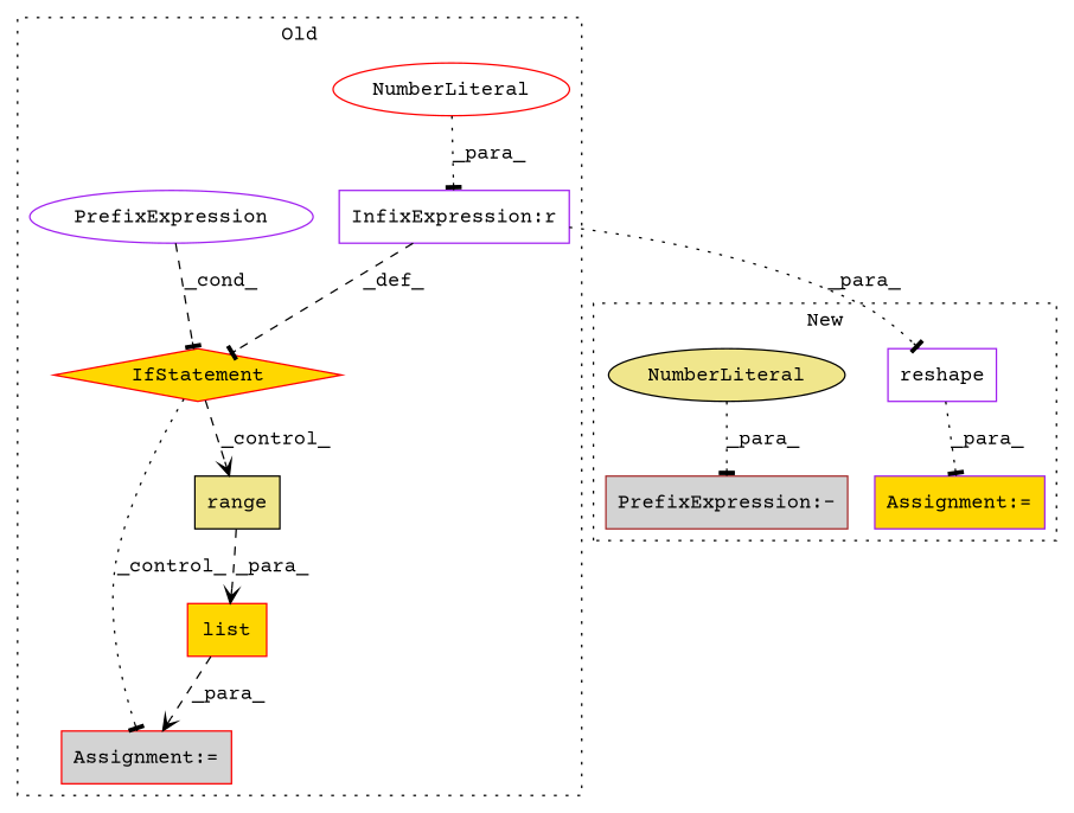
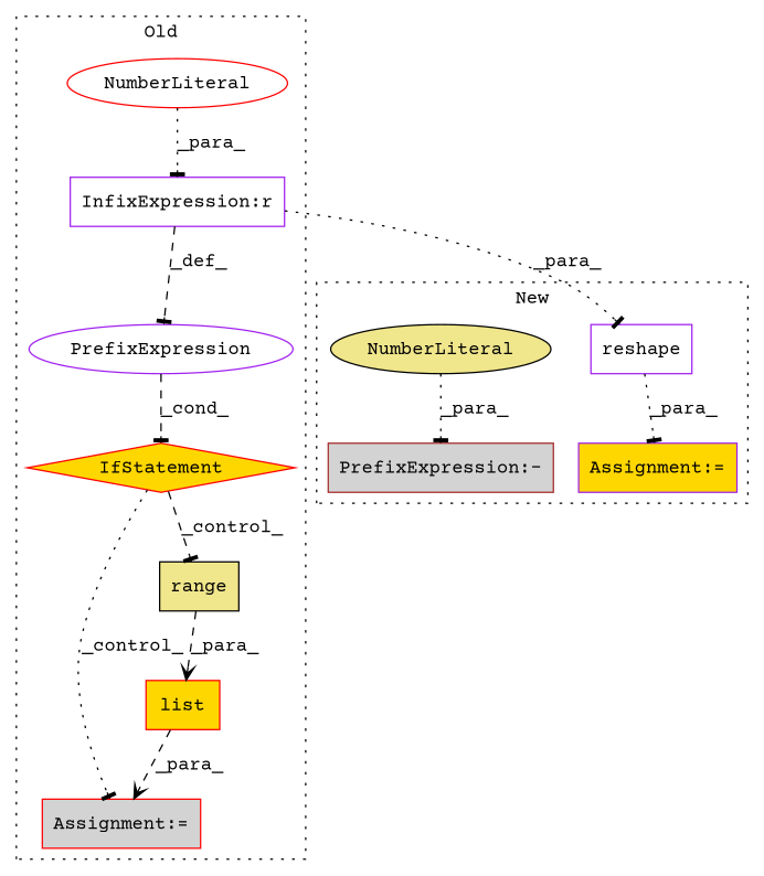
  digraph {
    fontname="Courier Prime"
    node [a=32 color=red fillcolor=white fontname="Courier Prime" l=1 shape=box style=filled]
    edge [arrowhead=tee fontname="Courier Prime" style=dashed]
    n1 [fillcolor=gold l="5,1" label=list s="33082,33098"]
    n2 [a=7 fillcolor=lightgrey label="Assignment:=" s=33295]
    n3 [a=25 fillcolor=gold l="4,2" label=IfStatement s="33029,33044" shape=diamond]
    n4 [a=42 color=purple label=PrefixExpression shape=ellipse l=""]
    n5 [a=27 color=purple l=4 label="InfixExpression:r" s=33039]
    n6 [color=black fillcolor=khaki l="6,1" label=range s="33087,33097"]
    n7 [a=34 label=NumberLiteral s=33043 shape=ellipse]
    n8 [color=purple l="8,1" label=reshape s="33020,33045"]
    n9 [a=7 color=purple fillcolor=gold label="Assignment:=" s=33014]
    n10 [a=38 color=brown fillcolor=lightgrey label="PrefixExpression:-" s=33028]
    n11 [a=34 color=black fillcolor=khaki label=NumberLiteral s=33029 shape=ellipse]
    subgraph cluster_1 {
      label=Old
      style=dotted
      n1
      n2
      n3
      n4
      n5
      n6
      n7
    }
    subgraph cluster_2 {
      label=New
      style=dotted
      n8
      n9
      n10
      n11
    }
    n1 -> n2 [arrowhead=vee label=_para_]
    n3 -> n2 [label=_control_ style=dotted]
-   n3 -> n6 [arrowhead=vee label=_control_]
+   n3 -> n6 [label=_control_]
    n4 -> n3 [label=_cond_]
-   n5 -> n3 [label=_def_]
+   n5 -> n4 [label=_def_]
    n5 -> n8 [label=_para_ style=dotted]
    n6 -> n1 [arrowhead=vee label=_para_]
    n7 -> n5 [label=_para_ style=dotted]
    n8 -> n9 [label=_para_ style=dotted]
    n11 -> n10 [label=_para_ style=dotted]
  }
